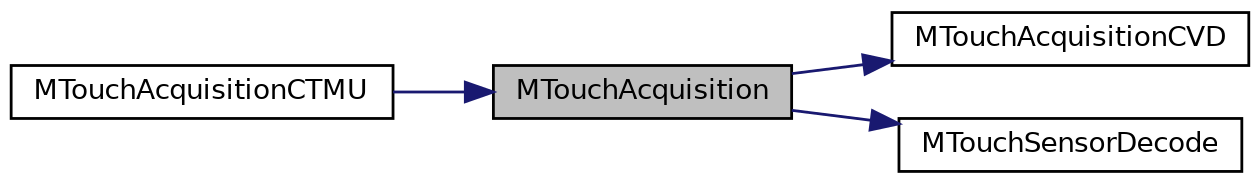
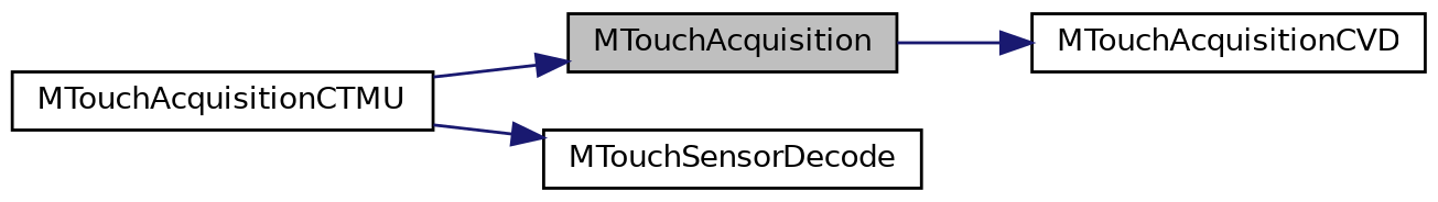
  digraph {
    rankdir=LR
    node [color=black fillcolor=white fontname=Helvetica fontsize=10 shape=record style=filled]
    edge [color=midnightblue fontname=Helvetica fontsize=10 labelfontname=Helvetica labelfontsize=10 style=solid]
    n1 [fillcolor=grey75 fontcolor=black height=0.2 label=MTouchAcquisition width=0.4]
    n2 [height=0.2 label=MTouchAcquisitionCVD width=0.4]
    n3 [height=0.2 label=MTouchSensorDecode width=0.4]
    n4 [height=0.2 label=MTouchAcquisitionCTMU width=0.4]
    n1 -> n2
-   n1 -> n3
+   n4 -> n3
    n4 -> n1
  }
